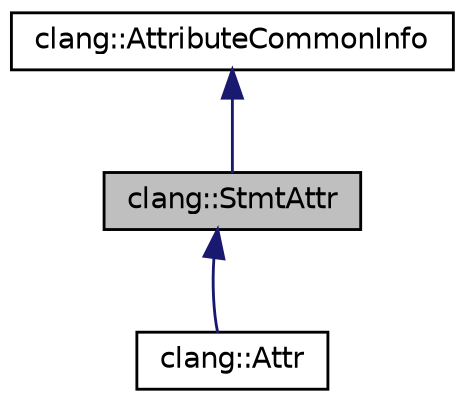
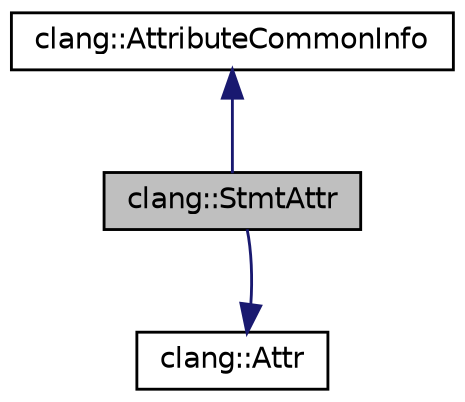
  digraph {
    node [color=black fontname=Helvetica fontsize=10 shape=record]
    edge [color=midnightblue dir=back fontname=Helvetica fontsize=10 labelfontname=Helvetica labelfontsize=10 style=solid]
    n1 [fillcolor=grey75 fontcolor=black height=0.2 label="clang::StmtAttr" style=filled width=0.4]
    n2 [height=0.2 label="clang::Attr" width=0.4]
    n3 [height=0.2 label="clang::AttributeCommonInfo" width=0.4]
-   n1 -> n2
+   n2 -> n1
    n3 -> n1
  }
